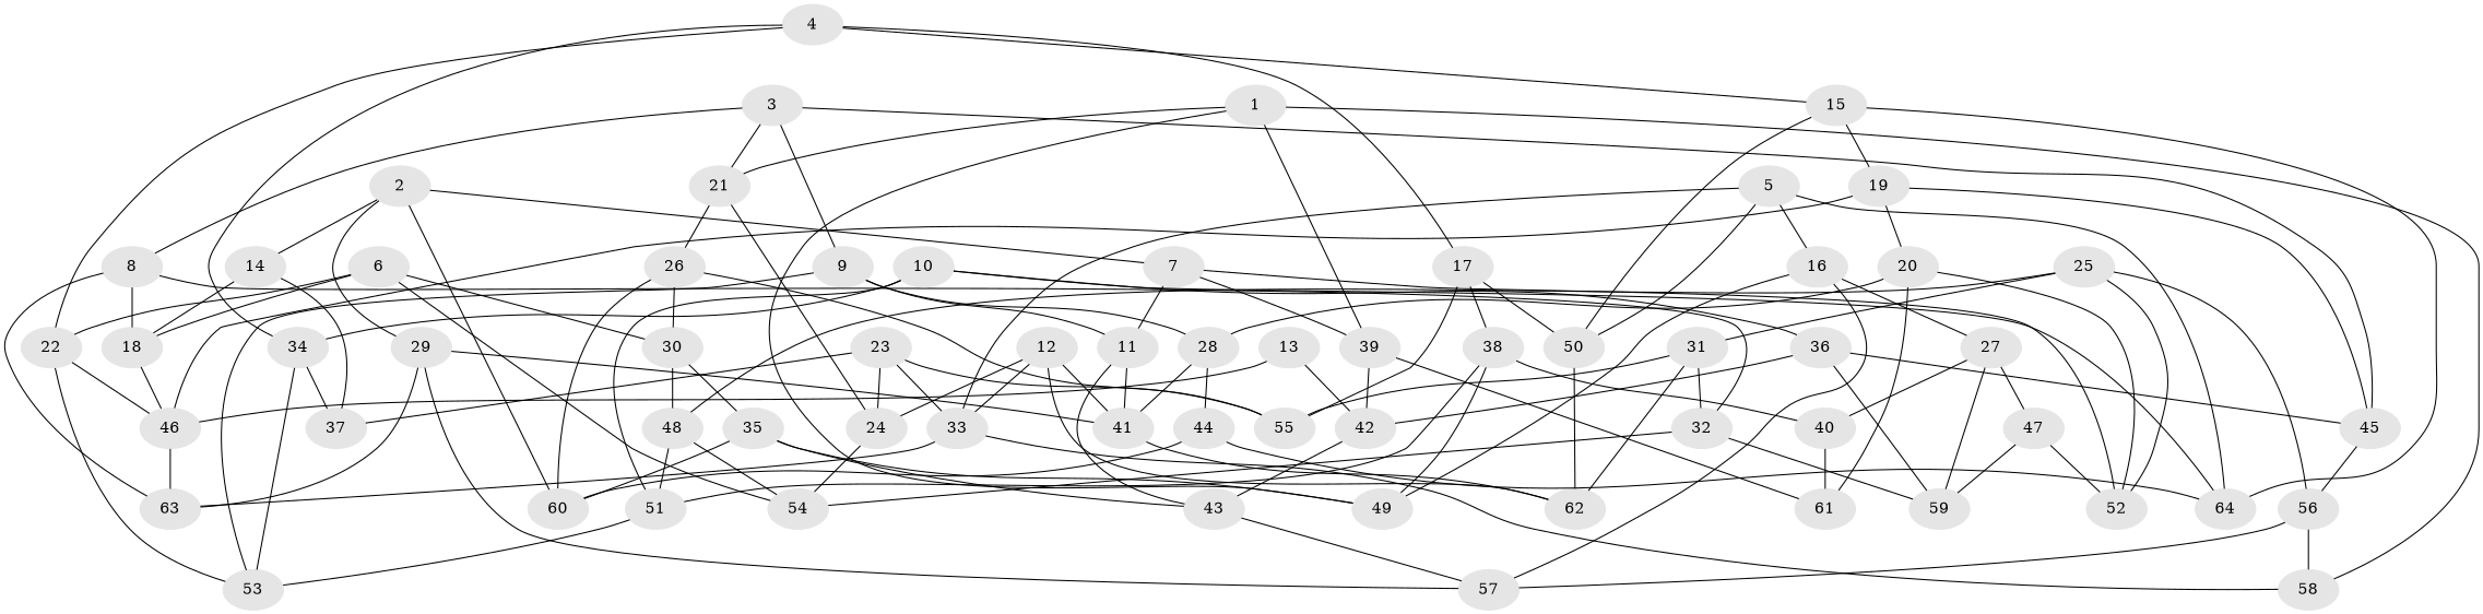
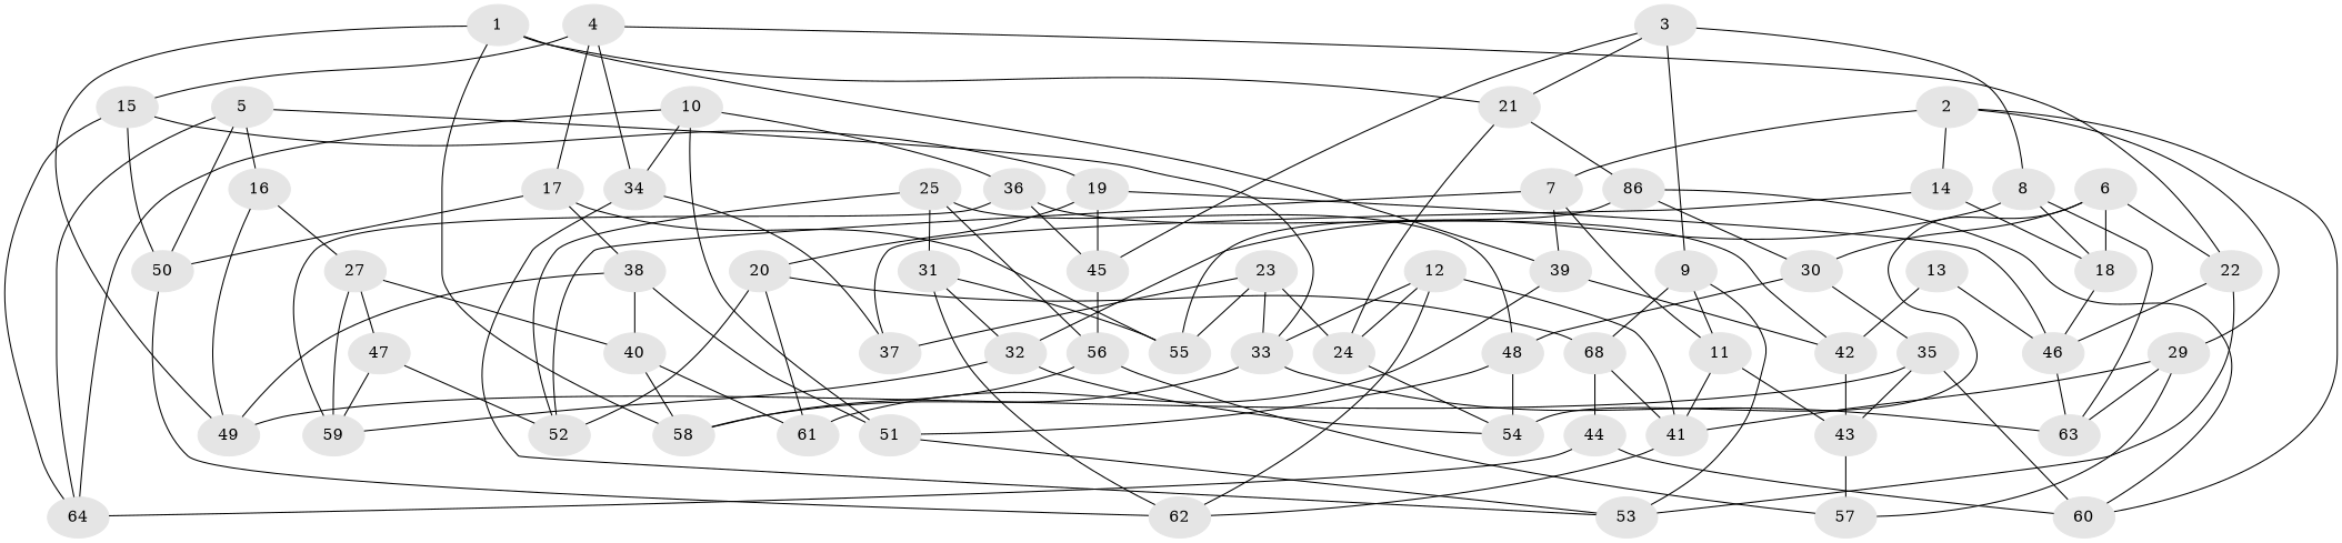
  graph {
    node [color=gray90 style=filled]
    1
    21
    39
    49
    58
    24
-   26
+   26 [label=86]
    61
    42
    2
    7
    14
    29
    60
    11
    52
    18
    37
    63
    41
    57
    3
    8
    9
    45
    32
-   28
+   28 [label=68]
    53
    56
    4
    15
    17
    22
    34
    50
    64
    19
    38
    55
    46
    5
    16
    33
    27
    62
    6
    30
    54
    48
    35
    43
    59
    44
    10
    36
    51
    12
    13
    20
    40
    47
    23
    25
    31
    1 -- 21
    1 -- 39
    1 -- 49
    1 -- 58
    21 -- 24
    21 -- 26
    39 -- 61
    39 -- 42
    24 -- 54
    26 -- 60
    26 -- 55
    26 -- 30
    42 -- 43
    2 -- 7
    2 -- 14
    2 -- 29
    2 -- 60
    7 -- 39
    7 -- 11
    7 -- 52
    14 -- 18
    14 -- 37
    29 -- 63
    29 -- 41
    29 -- 57
    11 -- 41
    11 -- 43
    18 -- 46
    41 -- 62
    3 -- 21
    3 -- 8
    3 -- 9
    3 -- 45
    8 -- 18
    8 -- 63
    8 -- 32
    9 -- 11
    9 -- 28
    9 -- 53
    45 -- 56
    32 -- 54
    32 -- 59
    28 -- 41
    28 -- 44
    56 -- 58
    56 -- 57
    4 -- 15
    4 -- 17
    4 -- 22
    4 -- 34
    15 -- 50
    15 -- 64
    15 -- 19
    17 -- 50
    17 -- 38
    17 -- 55
    22 -- 53
    22 -- 46
    34 -- 37
    34 -- 53
    50 -- 62
    19 -- 45
    19 -- 46
    19 -- 20
    38 -- 49
    38 -- 51
    38 -- 40
    46 -- 63
    5 -- 50
    5 -- 64
    5 -- 16
    5 -- 33
    16 -- 49
-   16 -- 57
    16 -- 27
    33 -- 58
    33 -- 63
    27 -- 59
    27 -- 40
    27 -- 47
    6 -- 18
    6 -- 22
    6 -- 30
    6 -- 54
    30 -- 48
    30 -- 35
    48 -- 54
    48 -- 51
    35 -- 49
    35 -- 60
    35 -- 43
    43 -- 57
    44 -- 60
    44 -- 64
    10 -- 34
    10 -- 64
    10 -- 36
    10 -- 51
    36 -- 42
    36 -- 45
    36 -- 59
    51 -- 53
    12 -- 24
    12 -- 41
    12 -- 33
    12 -- 62
    13 -- 42
    13 -- 46
    20 -- 61
    20 -- 52
    20 -- 28
+   40 -- 58
    40 -- 61
    47 -- 52
    47 -- 59
    23 -- 24
    23 -- 37
    23 -- 55
    23 -- 33
    25 -- 52
    25 -- 56
    25 -- 48
    25 -- 31
    31 -- 32
    31 -- 55
    31 -- 62
  }
